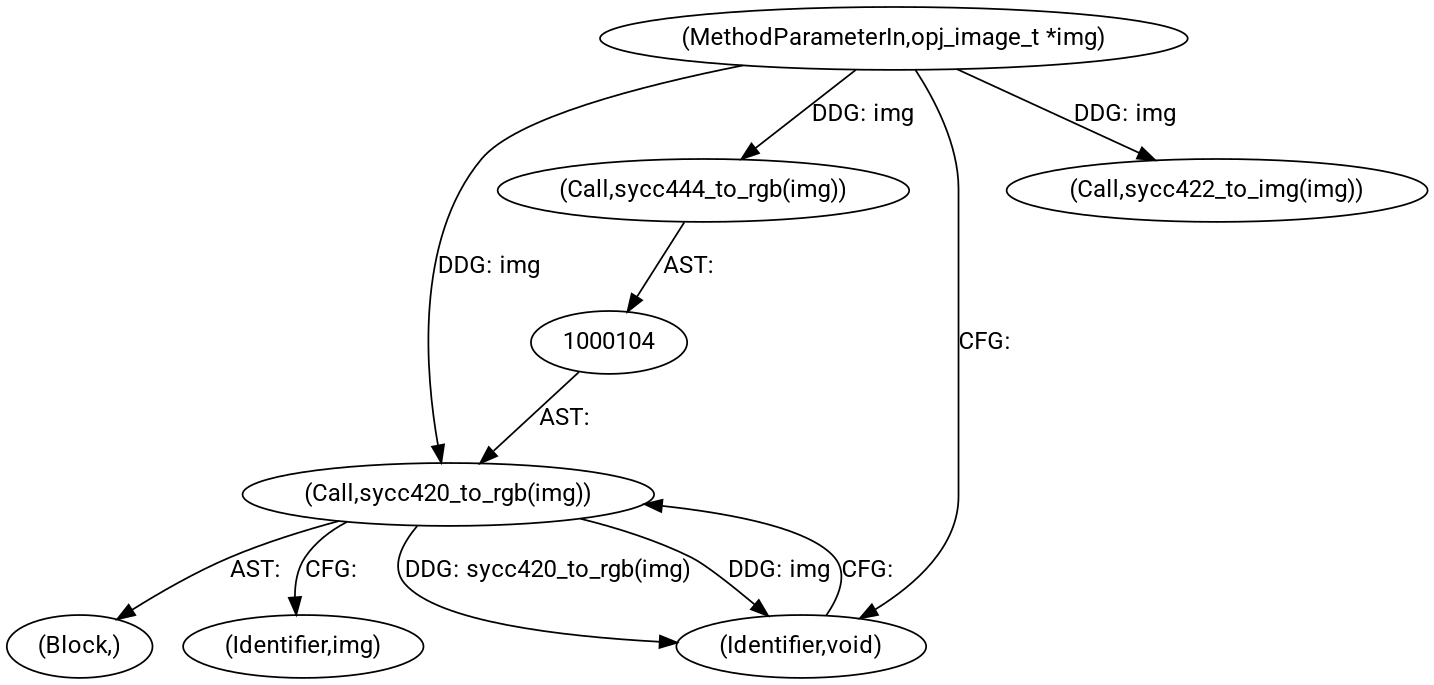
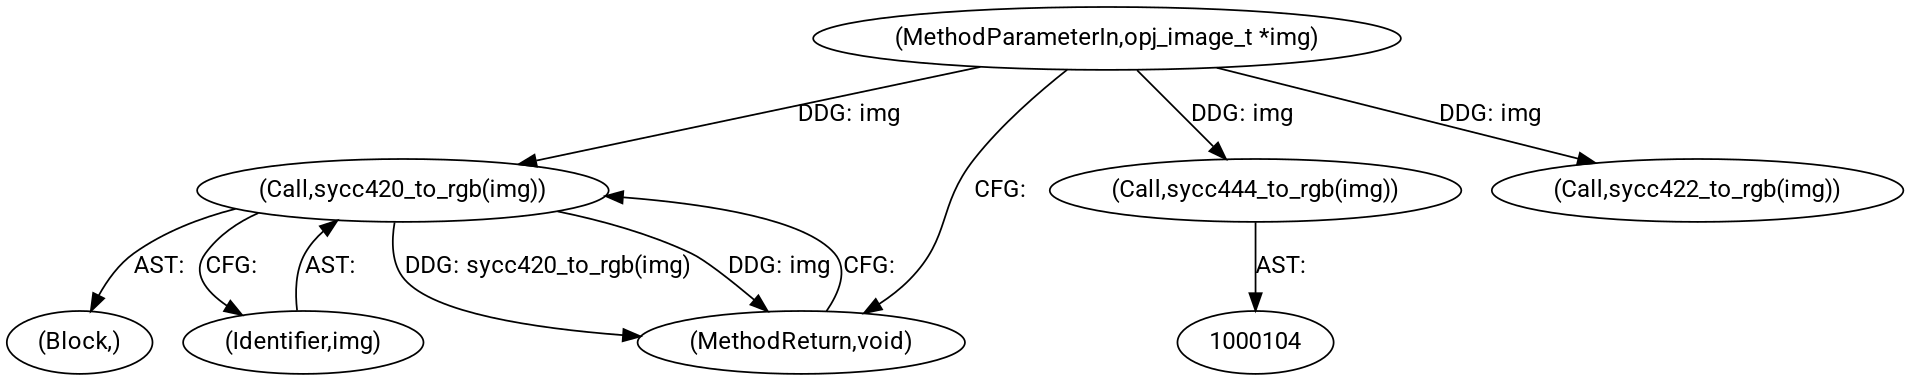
  digraph {
    fontname=Roboto
    node [fontname=Roboto]
    edge [fontname=Roboto]
    n1 [label="(Call,sycc420_to_rgb(img))"]
    n2 [label="(Block,)"]
    n3 [label="(Identifier,img)"]
-   n4 [label="(Identifier,void)"]
+   n4 [label="(MethodReturn,void)"]
    n5 [label="(MethodParameterIn,opj_image_t *img)"]
    n6 [label="(Call,sycc444_to_rgb(img))"]
-   n7 [label="(Call,sycc422_to_img(img))"]
+   n7 [label="(Call,sycc422_to_rgb(img))"]
    1000104
    n1 -> n2 [label="AST: "]
    n1 -> n3 [label="CFG: "]
    n1 -> n4 [label="DDG: sycc420_to_rgb(img)"]
    n1 -> n4 [label="DDG: img"]
-   1000104 -> n1 [label="AST: "]
+   n3 -> n1 [label="AST: "]
    n4 -> n1 [label="CFG: "]
    n5 -> n1 [label="DDG: img"]
    n5 -> n4 [label="CFG: "]
    n5 -> n6 [label="DDG: img"]
    n5 -> n7 [label="DDG: img"]
    n6 -> 1000104 [label="AST: "]
  }
